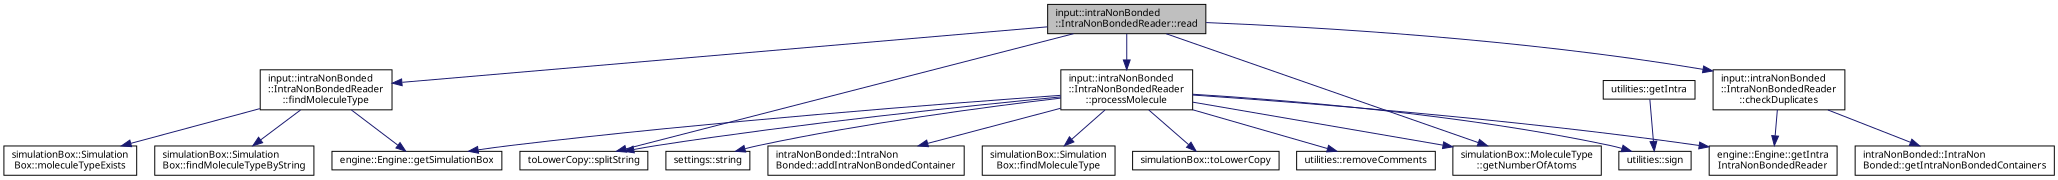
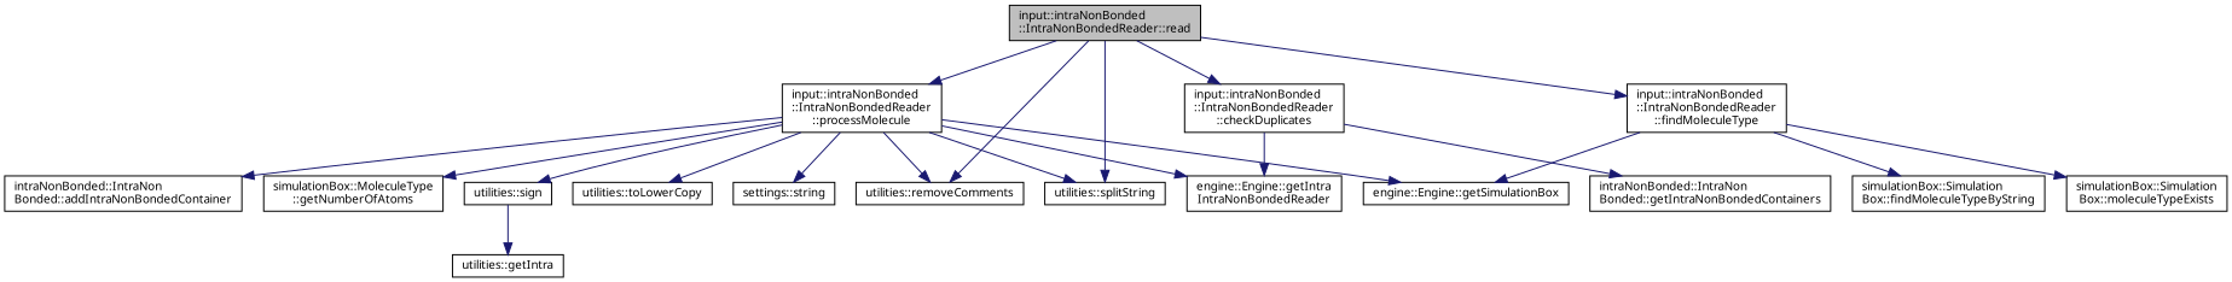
  digraph {
    fontname="Noto Sans"
    rankdir=TB
    node [color=black fillcolor=white fontname="Noto Sans" fontsize=10 shape=record style=filled]
    edge [color=midnightblue fontname="Noto Sans" fontsize=10 labelfontname=Helvetica labelfontsize=10 style=solid]
    n1 [fillcolor=grey75 fontcolor=black height=0.2 label="input::intraNonBonded\l::IntraNonBondedReader::read" width=0.4]
    n2 [height=0.2 label="input::intraNonBonded\l::IntraNonBondedReader\l::checkDuplicates" width=0.4]
    n3 [height=0.2 label="input::intraNonBonded\l::IntraNonBondedReader\l::findMoleculeType" width=0.4]
    n4 [height=0.2 label="input::intraNonBonded\l::IntraNonBondedReader\l::processMolecule" width=0.4]
    n5 [height=0.2 label="utilities::removeComments" width=0.4]
-   n6 [height=0.2 label="toLowerCopy::splitString" width=0.4]
+   n6 [height=0.2 label="utilities::splitString" width=0.4]
    n7 [height=0.2 label="engine::Engine::getIntra\lIntraNonBondedReader" width=0.4]
    n8 [height=0.2 label="intraNonBonded::IntraNon\lBonded::getIntraNonBondedContainers" width=0.4]
    n9 [height=0.2 label="simulationBox::Simulation\lBox::findMoleculeTypeByString" width=0.4]
    n10 [height=0.2 label="engine::Engine::getSimulationBox" width=0.4]
    n11 [height=0.2 label="simulationBox::Simulation\lBox::moleculeTypeExists" width=0.4]
    n12 [height=0.2 label="settings::string" width=0.4]
    n13 [height=0.2 label="intraNonBonded::IntraNon\lBonded::addIntraNonBondedContainer" width=0.4]
-   n14 [height=0.2 label="simulationBox::Simulation\lBox::findMoleculeType" width=0.4]
    n15 [height=0.2 label="simulationBox::MoleculeType\l::getNumberOfAtoms" width=0.4]
    n16 [height=0.2 label="utilities::sign" width=0.4]
-   n17 [height=0.2 label="simulationBox::toLowerCopy" width=0.4]
+   n17 [height=0.2 label="utilities::toLowerCopy" width=0.4]
    n18 [height=0.2 label="utilities::getIntra" width=0.4]
    n1 -> n2
    n1 -> n3
    n1 -> n4
-   n1 -> n15
+   n1 -> n5
    n1 -> n6
    n2 -> n7
    n2 -> n8
    n3 -> n9
    n3 -> n10
    n3 -> n11
    n4 -> n5
    n4 -> n6
    n4 -> n7
    n4 -> n10
    n4 -> n12
    n4 -> n13
-   n4 -> n14
    n4 -> n15
    n4 -> n16
    n4 -> n17
-   n18 -> n16
+   n16 -> n18
  }
